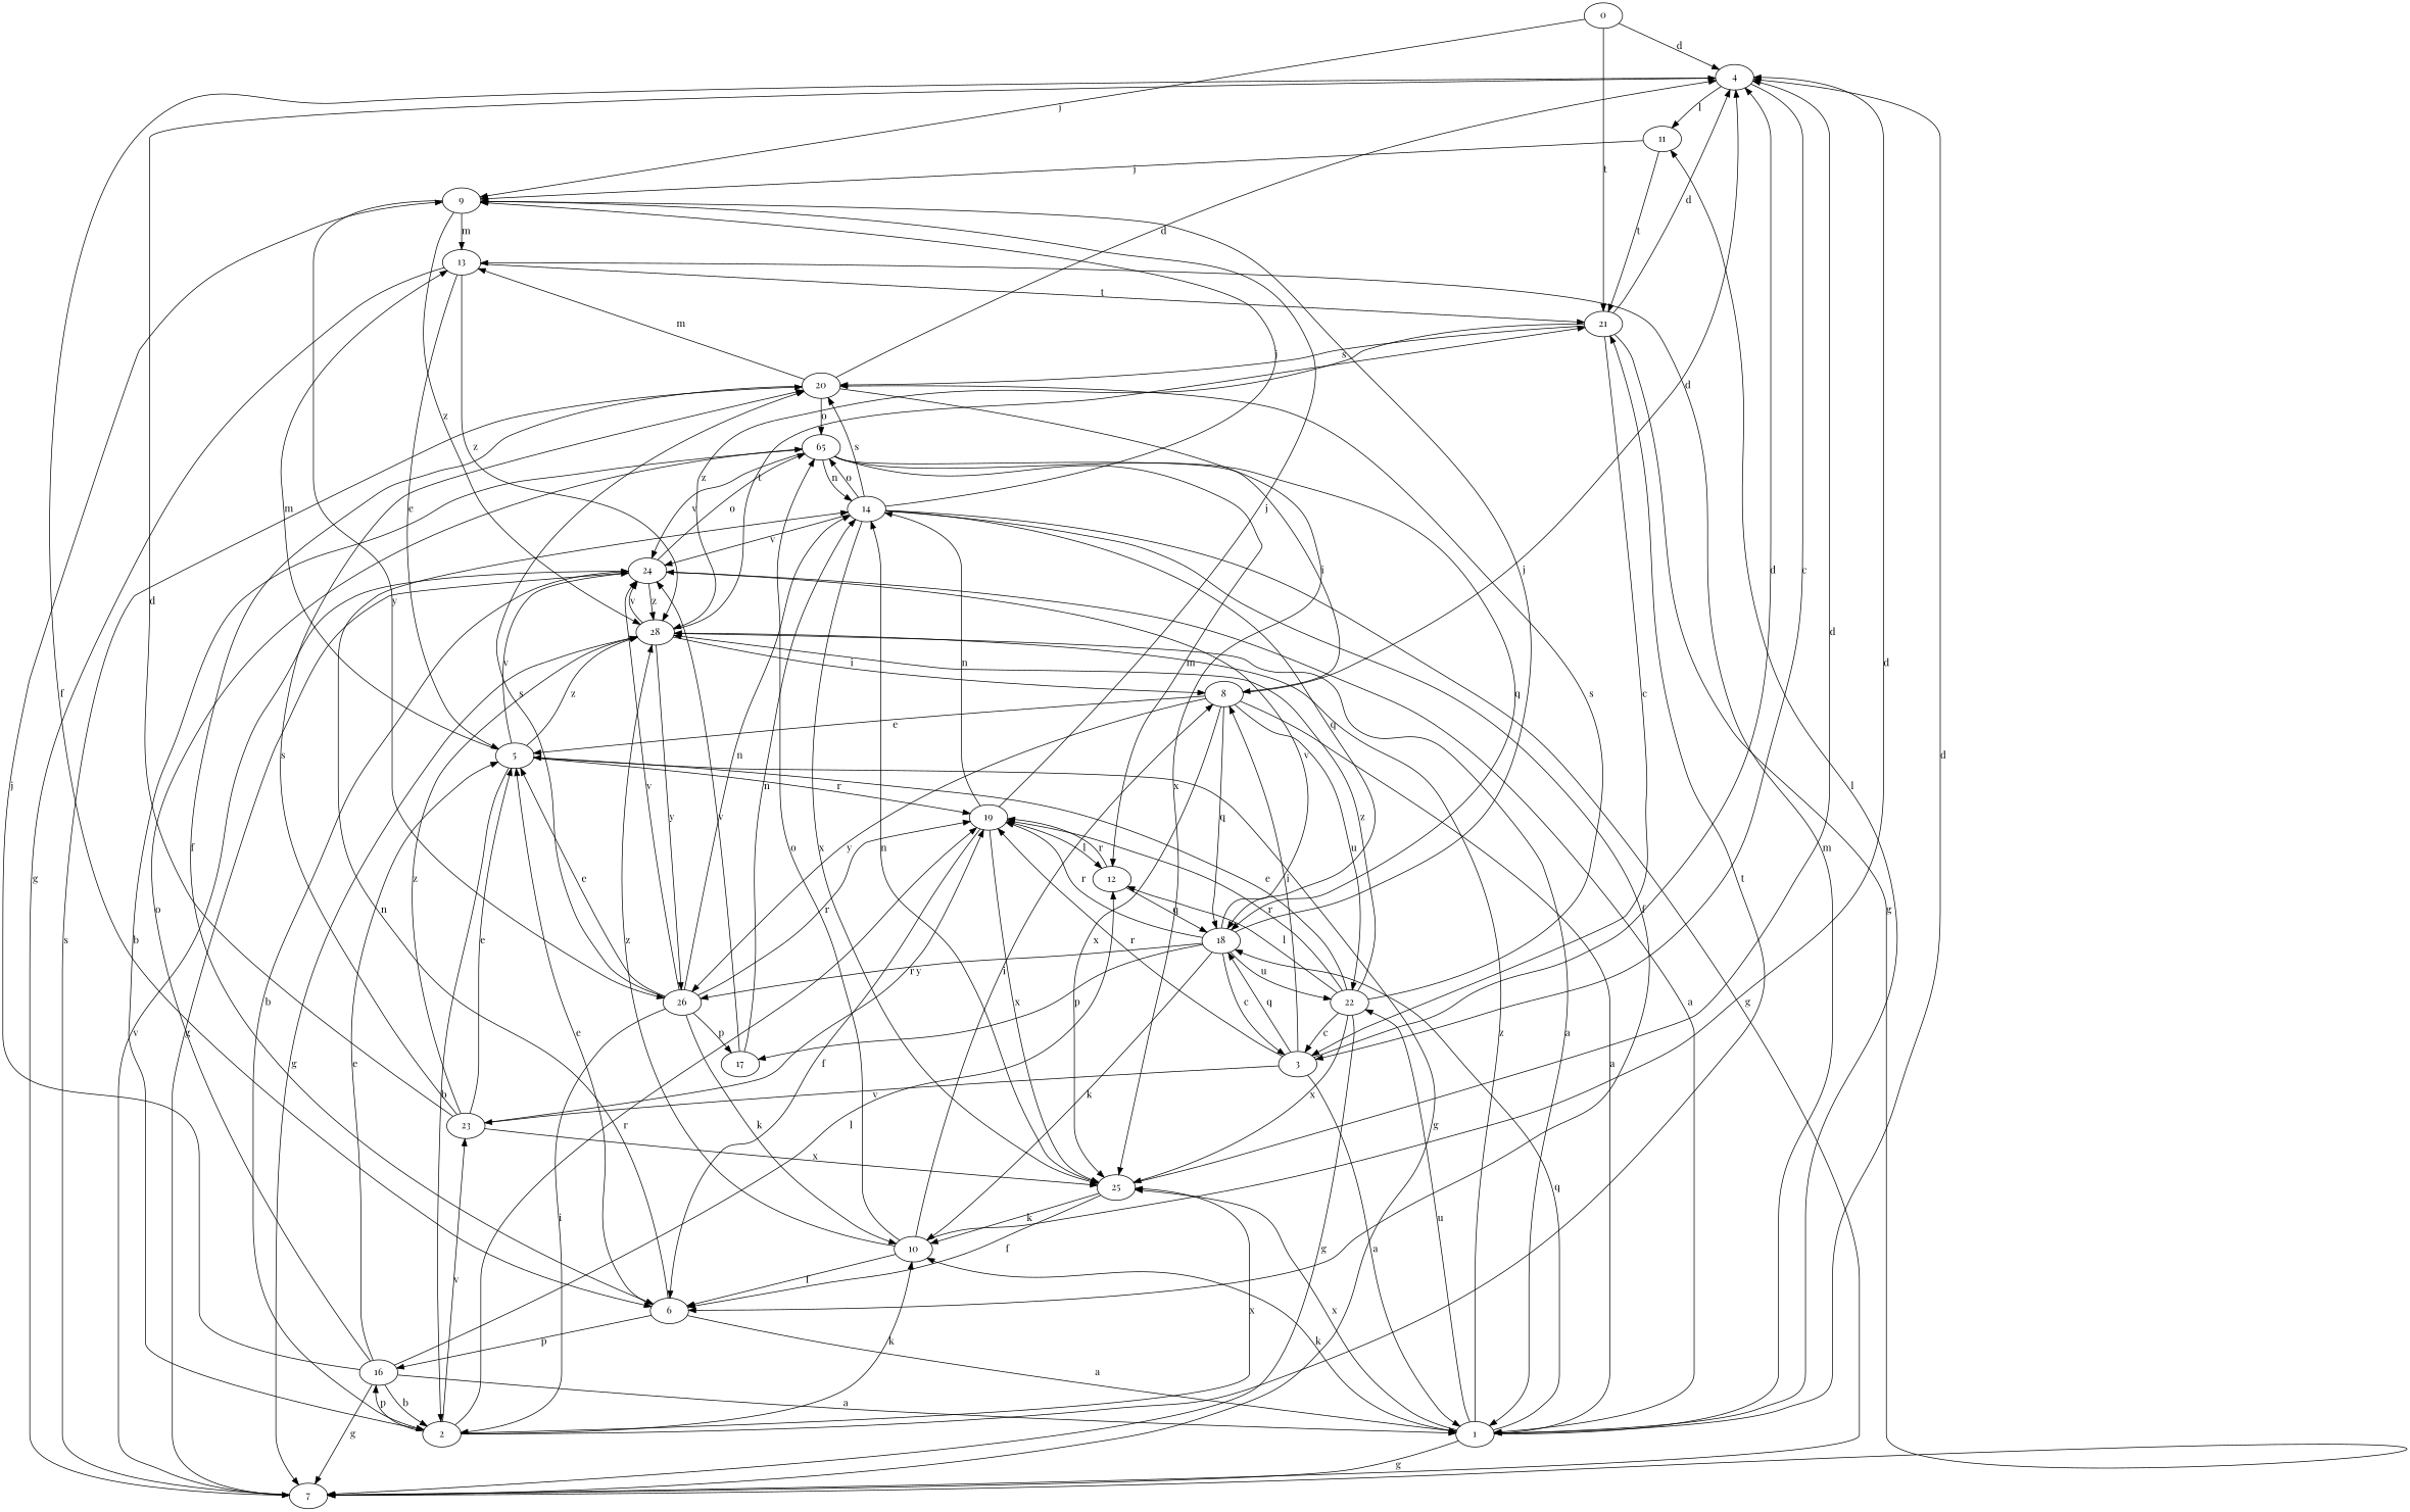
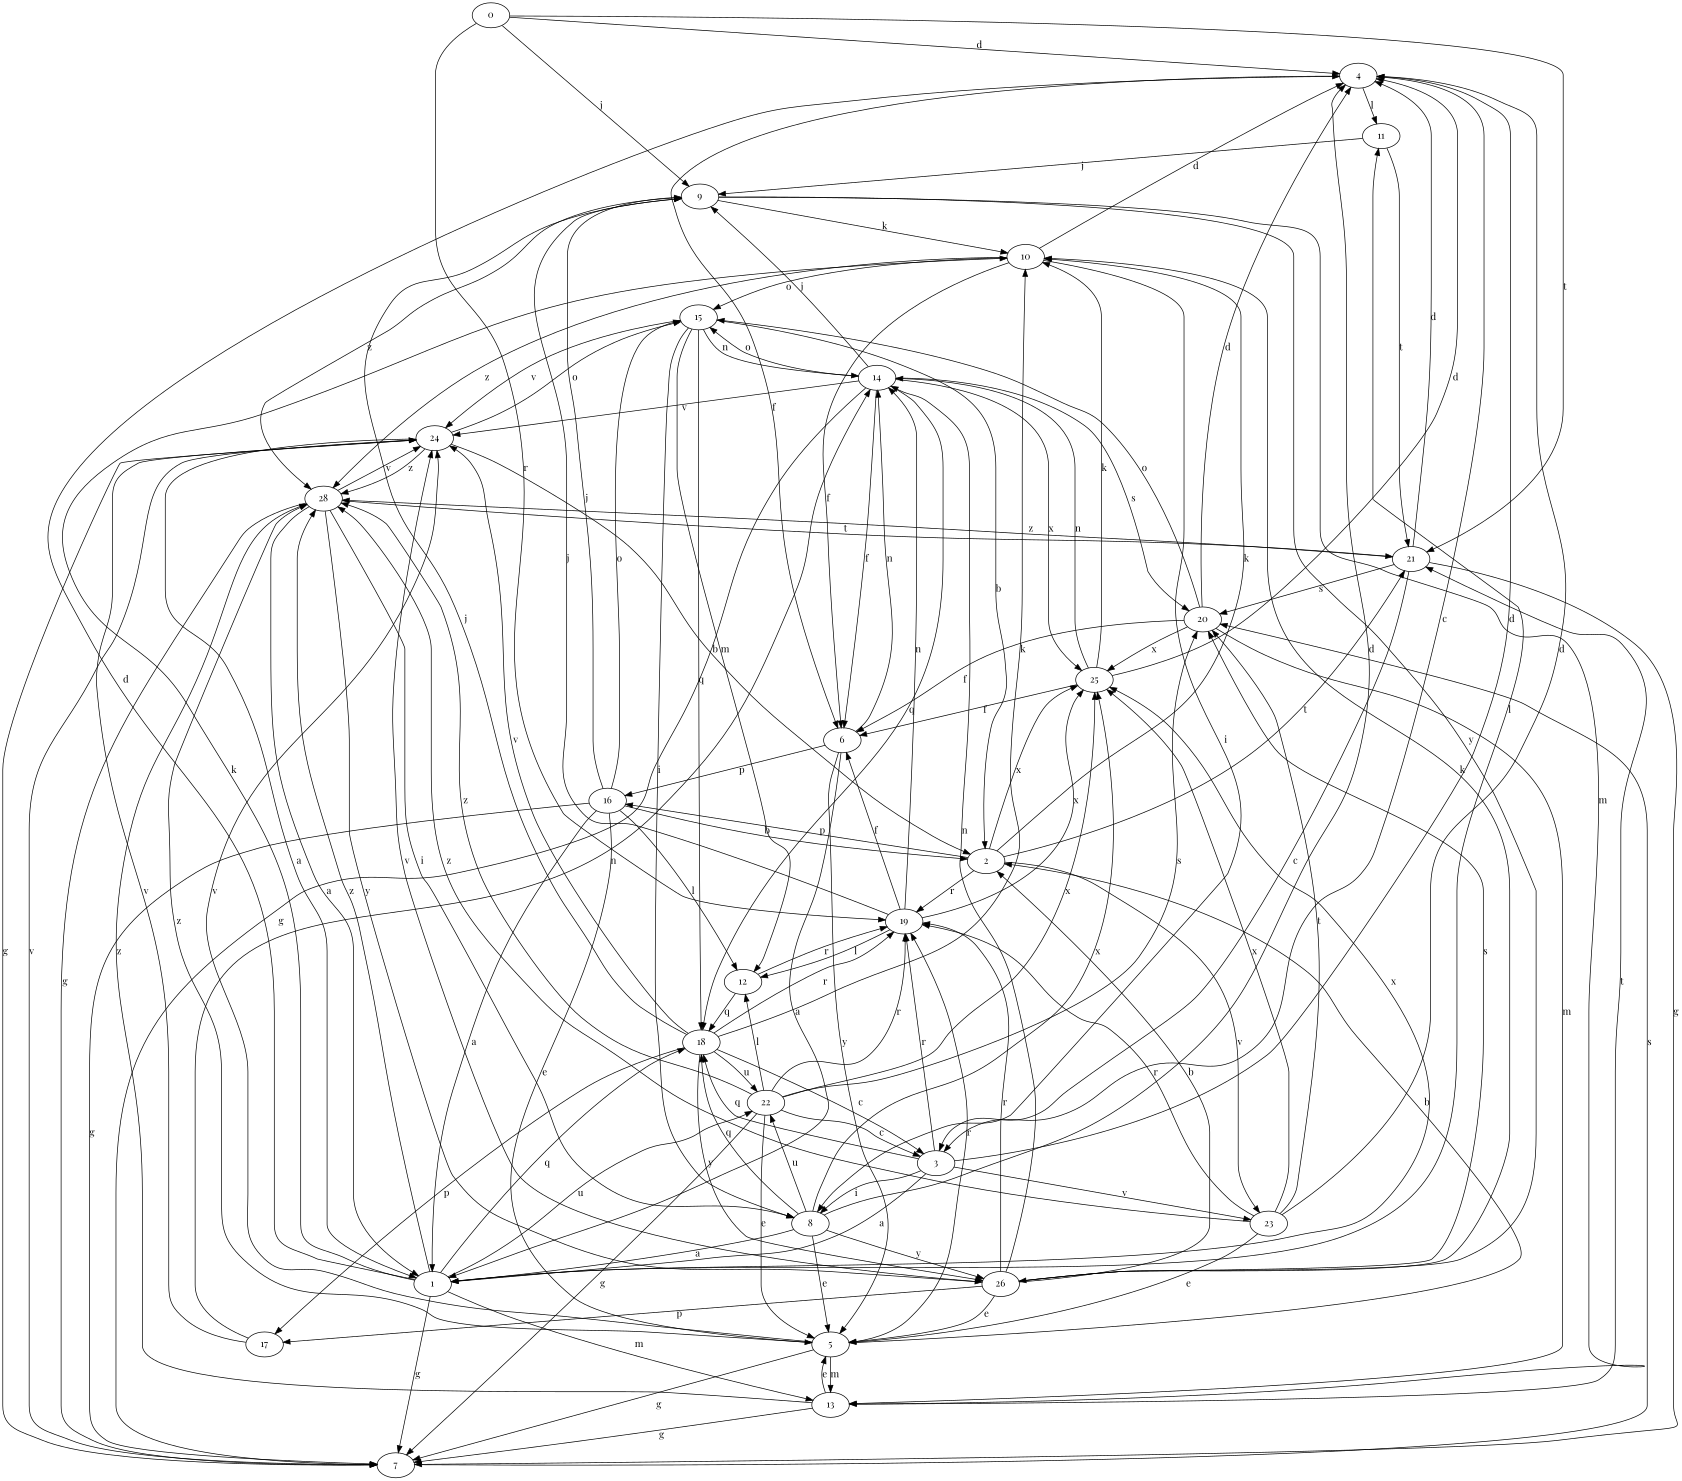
  strict digraph {
    fontname="Playfair Display"
    node [fontname="Playfair Display"]
    edge [fontname="Playfair Display"]
    0
    4
    9
    19
    21
    11
    3
    6
    10
    13
    28
    26
    25
    14
    12
    7
    20
    1
    18
    22
    24
    8
-   15 [label=65]
+   15
    5
    17
    2
    16
    23
    0 -> 4 [label=d]
    0 -> 9 [label=j]
+   0 -> 19 [label=r]
    0 -> 21 [label=t]
    4 -> 11 [label=l]
    4 -> 3 [label=c]
    4 -> 6 [label=f]
+   9 -> 10 [label=k]
    9 -> 13 [label=m]
    9 -> 28 [label=z]
    9 -> 26 [label=y]
    19 -> 9 [label=j]
    19 -> 6 [label=f]
    19 -> 25 [label=x]
    19 -> 14 [label=n]
    19 -> 12 [label=l]
    21 -> 4 [label=d]
    21 -> 3 [label=c]
    21 -> 28 [label=z]
    21 -> 7 [label=g]
    21 -> 20 [label=s]
    11 -> 9 [label=j]
    11 -> 21 [label=t]
    3 -> 4 [label=d]
    3 -> 19 [label=r]
    3 -> 1 [label=a]
    3 -> 18 [label=q]
    3 -> 8 [label=i]
    3 -> 23 [label=v]
    6 -> 14 [label=n]
    6 -> 1 [label=a]
-   6 -> 5 [label=e]
+   6 -> 5 [label=y]
    6 -> 16 [label=p]
    10 -> 4 [label=d]
    10 -> 6 [label=f]
    10 -> 28 [label=z]
    10 -> 8 [label=i]
    10 -> 15 [label=o]
    13 -> 21 [label=t]
    13 -> 28 [label=z]
    13 -> 7 [label=g]
    13 -> 5 [label=e]
    28 -> 21 [label=t]
    28 -> 26 [label=y]
    28 -> 7 [label=g]
    28 -> 1 [label=a]
    28 -> 24 [label=v]
    28 -> 8 [label=i]
    26 -> 19 [label=r]
    26 -> 10 [label=k]
    26 -> 14 [label=n]
    26 -> 20 [label=s]
    26 -> 24 [label=v]
    26 -> 5 [label=e]
    26 -> 17 [label=p]
-   26 -> 2 [label=i]
+   26 -> 2 [label=b]
    25 -> 4 [label=d]
    25 -> 6 [label=f]
    25 -> 10 [label=k]
    25 -> 14 [label=n]
    14 -> 9 [label=j]
    14 -> 6 [label=f]
    14 -> 25 [label=x]
    14 -> 7 [label=g]
    14 -> 20 [label=s]
    14 -> 18 [label=q]
    14 -> 24 [label=v]
    14 -> 15 [label=o]
    12 -> 19 [label=r]
    12 -> 18 [label=q]
    7 -> 20 [label=s]
    7 -> 24 [label=v]
    20 -> 4 [label=d]
    20 -> 6 [label=f]
    20 -> 13 [label=m]
    20 -> 25 [label=x]
    20 -> 15 [label=o]
    1 -> 4 [label=d]
    1 -> 11 [label=l]
    1 -> 10 [label=k]
    1 -> 13 [label=m]
    1 -> 28 [label=z]
    1 -> 25 [label=x]
    1 -> 7 [label=g]
    1 -> 18 [label=q]
    1 -> 22 [label=u]
    18 -> 9 [label=j]
    18 -> 19 [label=r]
    18 -> 3 [label=c]
    18 -> 10 [label=k]
    18 -> 26 [label=y]
    18 -> 22 [label=u]
    18 -> 24 [label=v]
    18 -> 17 [label=p]
    22 -> 19 [label=r]
    22 -> 3 [label=c]
    22 -> 28 [label=z]
    22 -> 25 [label=x]
    22 -> 12 [label=l]
    22 -> 7 [label=g]
    22 -> 20 [label=s]
    22 -> 5 [label=e]
    24 -> 28 [label=z]
    24 -> 7 [label=g]
    24 -> 1 [label=a]
    24 -> 15 [label=o]
    24 -> 2 [label=b]
    8 -> 4 [label=d]
    8 -> 26 [label=y]
    8 -> 25 [label=x]
    8 -> 1 [label=a]
    8 -> 18 [label=q]
    8 -> 22 [label=u]
    8 -> 5 [label=e]
    15 -> 14 [label=n]
    15 -> 12 [label=m]
    15 -> 18 [label=q]
    15 -> 24 [label=v]
    15 -> 8 [label=i]
    15 -> 2 [label=b]
    5 -> 19 [label=r]
    5 -> 13 [label=m]
    5 -> 28 [label=z]
    5 -> 7 [label=g]
    5 -> 24 [label=v]
    5 -> 2 [label=b]
    17 -> 14 [label=n]
    17 -> 24 [label=v]
    2 -> 19 [label=r]
    2 -> 21 [label=t]
    2 -> 10 [label=k]
    2 -> 25 [label=x]
    2 -> 16 [label=p]
    2 -> 23 [label=v]
    16 -> 9 [label=j]
    16 -> 12 [label=l]
    16 -> 7 [label=g]
    16 -> 1 [label=a]
    16 -> 15 [label=o]
    16 -> 5 [label=e]
    16 -> 2 [label=b]
    23 -> 4 [label=d]
    23 -> 19 [label=r]
    23 -> 28 [label=z]
    23 -> 25 [label=x]
-   23 -> 20 [label=s]
+   23 -> 20 [label=t]
    23 -> 5 [label=e]
  }
